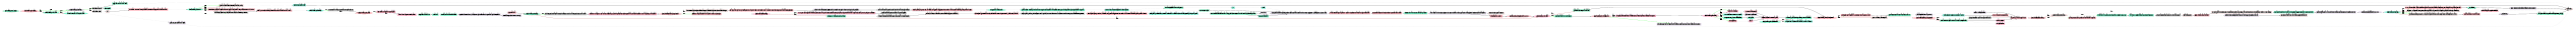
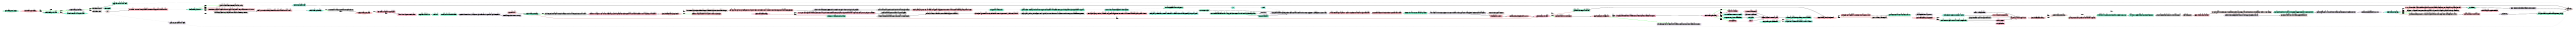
  digraph {
    rankdir=LR
    node [color=gray40 fillcolor=lightpink style=filled shape=box]
    edge [style=bold]
    "ArthurRank5Convo6 begins." [color=red fillcolor=aquamarine shape=""]
    n2 [color=red label="Check boolean ArthurFamily" shape=""]
    n3 [color=purple fillcolor=lightgrey label="Check boolean ArthurDating" shape=""]
    n4 [fillcolor=aquamarine label="Check boolean ArthurSkana" shape=""]
    n5 [fillcolor=lightgrey label="Ehi, dolcezza. Ci sei?"]
    n6 [fillcolor=lightgrey label="Ehi, Drifter. Ci sei?"]
    "Chat ends. Next chat will be ArthurSkana." [fillcolor=aquamarine shape=""]
    n8 [fillcolor=aquamarine label="Che succede?"]
    n9 [color=red fillcolor=aquamarine label="Scusa, bello. Un'altra volta. [Fine.]"]
    n10 [color=red fillcolor=lightgrey label="Sì?"]
    n11 [color=purple fillcolor=lightgrey label="Scusa, non posso chattare ora. [Fine]"]
    n12 [color=red label="Tu sei stato... Non sono l'uomo più facile da conoscere. Hai sopportato il mio fare evasivo."]
    "Chat ends." [color=red fillcolor=lightgrey shape=""]
    n14 [fillcolor=aquamarine label="Check boolean ArthurDuviri" shape=""]
    n15 [label="A essere sincero, ho fatto la stessa cosa con te riguardo a ciò che mi ha reso quello che sono. Duviri, e tutto..."]
    n16 [fillcolor=lightgrey label="Parlare degli aspetti oscuri del passato non è facile o divertente per nessuno."]
    n17 [color=red fillcolor=lightgrey label="Sì. Era ora che ti facessi crescere gli attributi, cowboy."]
    n18 [label="Beh, il punto è che sei stato paziente e hai cercato di farmi dire tutta la storia..."]
    n19 [color=purple fillcolor=aquamarine label="E subito? Ho cambiato idea."]
    n20 [color=purple fillcolor=aquamarine label="Check boolean ArthurFamily" shape=""]
    n21 [fillcolor=lightgrey label="su come sono arrivato qui, come mai sono quello che sono,"]
    n22 [color=red label="Check boolean ArthurSkana" shape=""]
    n23 [color=purple label="il resto della storia riguardo questa spada,"]
    n24 [color=purple label="e tutto il resto di questo orrendo casino..."]
    n25 [color=red fillcolor=aquamarine label="Preparati una tazza di tè."]
    n26 [fillcolor=aquamarine label="O una birra."]
    n27 [fillcolor=aquamarine label="In realtà, una birra sarebbe l'ideale."]
    n28 [color=purple fillcolor=lightgrey label="Cercherò di essere breve. Sol sa che non voglio soffermarmi su questa roba più del necessario."]
    n29 [label="*Apre una birra.*"]
    n30 [color=purple fillcolor=lightgrey label="Prenditi il tempo che ti serve. Io sono qui."]
    n31 [color=red fillcolor=aquamarine label="Check boolean ArthurFamily" shape=""]
    n32 [fillcolor=lightgrey label="Ti ho detto perché ho lasciato l'esercito britannico. Non ti ho mai detto perché mi sono arruolato."]
    n33 [color=purple label="Check boolean ArthurSkana" shape=""]
    n34 [color=purple label="Quando ero un ragazzino, c'era un amico d'infanzia più grande di qualche anno che frequentava la scuola mia e di Eleanor. Viveva a qualche porta di distanza."]
-   n35 [fillcolor=aquamarine label="Questa mia skana di cui volevi sapere."]
+   n35 [label="Questa mia skana di cui volevi sapere."]
    n36 [color=red fillcolor=aquamarine label="La bandana che tengo sulla mia lama?"]
    n37 [label="Check boolean EleanorChristopherTold" shape=""]
    n38 [label="Check boolean ArthurSkanaEntrati" shape=""]
    n39 [color=red label="Check boolean ArthurChristopherTold" shape=""]
    n40 [label="Eleanor mi ha già raccontato la sua parte di storia con Christopher."]
    n41 [color=red fillcolor=lightgrey label="Il suo nome era Christopher. Difendeva sempre i bambini del quartiere che ne avevano bisogno."]
    n42 [color=purple fillcolor=lightgrey label="Ti ho detto come l'ho avuta. Entrati mi ha trafitto con essa. Poco dopo avermi trasformato in questo..."]
    n43 [color=purple label="L'ho presa quando Entrati mi ha trafitto con essa. Poco dopo avermi trasformato in questo..."]
    n44 [color=red label="Christopher me l'ha regalata... per essermi unito ai Crimson Watch."]
    n45 [color=red fillcolor=lightgrey label="Avevo... un amico, tanto tempo fa."]
    n46 [color=purple label="Check boolean EleanorDating" shape=""]
    n47 [color=red label="Era più grande, più forte, più intelligente. Uno di quei tizi che vorresti vedere sotto a un camion se non fosse sempre così dannatamente GENTILE."]
    n48 [fillcolor=aquamarine label="Check boolean ArthurSkanaBandana" shape=""]
    n49 [color=purple label="Check boolean ArthurDating" shape=""]
    n50 [color=red fillcolor=aquamarine label="Aveva intenzione di darmelo la sera del mio arrivo."]
    n51 [color=red label="Check boolean EleanorChristopherTold" shape=""]
    n52 [color=purple label="Io... non potrò mai ringraziarti abbastanza per essere stato lì per lei. Per essere finalmente quel qualcuno che potrebbe aiutarla a superare ciò che ha perso in quel giorno maledetto."]
    n53 [fillcolor=aquamarine label="Quel giorno... lei ha perso molto più di me."]
    n54 [color=purple fillcolor=lightgrey label="In breve? Volevo tantissimo ESSERE come lui, crescendo. Ho seguito le sue orme in ogni modo possibile."]
    n55 [color=purple fillcolor=aquamarine label="Ma quando mi hai chiesto della bandana, ho evitato il discorso."]
    n56 [fillcolor=aquamarine label="Ma non è la spada che è importante per me. È la bandana."]
    n57 [fillcolor=aquamarine label="Un supereroe sexy, robusto e affascinante?"]
    n58 [label="Un tostapane? :P"]
    n59 [color=purple label="La parola è \"warframe\"."]
    n60 [color=purple fillcolor=aquamarine label="Tu. Tu sei soltanto TU. Dentro. Dove conta."]
    n61 [color=purple fillcolor=lightgrey label="Stava aspettando me... al posto suo."]
    n62 [fillcolor=lightgrey label="Christopher? Eleanor mi ha detto parte della storia."]
    n63 [color=red fillcolor=aquamarine label="Doveva essere un regalo. Non è mai riuscito a consegnarmelo."]
    n64 [fillcolor=lightgrey label="Sembra che abbiate perso entrambi una persona speciale."]
    n65 [fillcolor=lightgrey label="Ma sembra che entrambi abbiate perso una persona a cui tenevate molto."]
    n66 [fillcolor=lightgrey label="Ho avuto la fortuna di poter dire che il mio idolo era il mio migliore amico."]
    n67 [fillcolor=aquamarine label="Heh. Grazie."]
    n68 [color=purple label="Ha, ha."]
    n69 [label="Io... non mi ci abituerò mai."]
    n70 [color=purple fillcolor=lightgrey label="Grazie. Devo ricordarmelo."]
    n71 [color=purple fillcolor=aquamarine label="Quello che gli è successo non è colpa tua, Arthur."]
    n72 [color=purple fillcolor=lightgrey label="Oddio... mi dispiace tanto."]
    n73 [label="La guerra porta via il meglio di noi."]
    n74 [color=purple label="Cosa è successo?"]
    n75 [color=purple label="Mi dispiace tanto."]
    n76 [color=red fillcolor=lightgrey label="Era un caro amico e lo ammiravo come un fratello maggiore. Lo idolatravo."]
    n77 [label="Quindi quando partì per servire Sua Maestà, non appena fu maggiorenne? Non vedevo l'ora di essere abbastanza grande per fare lo stesso."]
    n78 [color=purple label="Beh. Ecco come ho ottenuto la spada."]
    n79 [color=red label="Lo so. Ma è mio dovere continuare."]
    n80 [label="Check boolean EleanorDating" shape=""]
    n81 [label="Christopher rappresentava tutto ciò che desideravo essere in questo mondo - nobile, eroico, altruista."]
-   n82 [fillcolor=aquamarine label="Non importava il fatto che lui..." shape=ellipse]
+   n82 [fillcolor=aquamarine label="Non importava il fatto che lui..."]
    n83 [label="Grazie per esserci stato per lei. Per averla aiutata a superarlo."]
    n84 [color=red fillcolor=lightgrey label="Check boolean ArthurDating" shape=""]
    n85 [fillcolor=lightgrey label="Era più grande, più forte, più intelligente. Uno di quei tizi che vorresti vedere sotto a un camion se non fosse sempre così dannatamente GENTILE."]
    n86 [fillcolor=aquamarine label="Guarda, Drifter... Questa parte di storia non è compito mio raccontarla. Ma di Eleanor. Però posso dirti che quando Christopher è andato in guerra..."]
    n87 [fillcolor=aquamarine label="Ma a volte un vecchio fantasma può essere il benvenuto."]
    n88 [fillcolor=aquamarine label="Mi hai aiutato a superare molto di quel dolore, essendo qui per me."]
    n89 [color=red label="Quindi quando partì per servire Sua Maestà, non appena fu maggiorenne? Non vedevo l'ora di essere abbastanza grande per fare lo stesso."]
    n90 [color=purple fillcolor=aquamarine label="Non ero l'unico a essere dispiaciuto di vederlo partire."]
    n91 [fillcolor=lightgrey label="Ci ricorda perché siamo ancora qui. Chi eravamo prima."]
    n92 [color=purple fillcolor=aquamarine label="Immagina la povera Eleanor, costretta a vedere sia il suo fidanzato che suo fratello gemello partire per la guerra."]
    n93 [color=red fillcolor=aquamarine label="Deve aver significato davvero molto per te."]
    n94 [color=red fillcolor=aquamarine label="Cos'è successo dopo?"]
    n95 [color=red fillcolor=lightgrey label="Chi abbiamo perso."]
    n96 [color=red fillcolor=aquamarine label="Non si è mai fidata delle autorità. Ma dopo quello che è successo a noi due? Non lo avrebbe mai più fatto."]
    n97 [color=purple fillcolor=aquamarine label="Sì."]
    n98 [color=purple fillcolor=lightgrey label="Christopher aveva fatto qualche giochetto. Era riuscito a farmi entrare nel suo stesso reggimento. 3° Battaglione, Crismon Watch."]
    n99 [label="E per chi stiamo ancora lottando."]
    n100 [fillcolor=aquamarine label="Non posso biasimarla."]
    n101 [color=purple fillcolor=lightgrey label="Non mi dire."]
    n102 [color=purple fillcolor=aquamarine label=" Molto."]
    n103 [label="Ma una settimana prima di partire... c'è stato un incidente. Una bomba sul ciglio della strada."]
    n104 [color=red fillcolor=lightgrey label="Io... non ho mai avuto nessuno per cui combattere. Non fino a poco tempo fa. Uno dei motivi per cui mi chiamano \"Drifter\", ovvero ramingo."]
    n105 [color=purple fillcolor=lightgrey label="Ho finito le birre immaginarie da bere. Ora ho bisogno di prenderne una vera."]
    n106 [label="E come tanti ammirevoli uomini e donne? Come tanti bravi soldati?"]
    n107 [fillcolor=aquamarine label="Non saprei dire chi di noi due ha avuto l'esperienza peggiore. Entrambi. O nessuno dei due."]
    n108 [color=red fillcolor=lightgrey label="Non è che tu abbia avuto una vita tanto meglio della mia, eh?"]
    n109 [color=red fillcolor=aquamarine label="Divenne solo un altro numero sulla lista di qualcuno."]
    n110 [color=purple fillcolor=lightgrey label="Creazioni della guerra, ma in modi diversi. Abbiamo entrambi perso molto nelle nostre vite."]
    n111 [color=purple fillcolor=lightgrey label="Ma ero ancora solo uno sciocco ingenuo. E io, come un idiota, ero fin troppo ansioso di raccogliere il testimone che aveva lasciato..."]
    n112 [color=purple fillcolor=lightgrey label="Boolean ArthurBandanaTold is now true." shape=""]
    n113 [color=red label="Mi dispiace tanto, Arthur..."]
    n114 [color=red fillcolor=lightgrey label="Nessuno vince in guerra. Nessuno."]
    n115 [color=purple fillcolor=aquamarine label="Check boolean ArthurDating" shape=""]
    n116 [label="Boolean ArthurChristopherTold is now true." shape=""]
    n117 [color=red label="Io... sì. Ma. Non è stato... facile. Ci beviamo qualcosa? Tu e io? Poi andiamo a cercare un posto tranquillo dove parlare di persona?"]
    n118 [color=red fillcolor=lightgrey label="Abbiamo entrambi perso molto, sì. Ma guarda quanto abbiamo trovato. Degli amici. Una famiglia. E l'un l'altro."]
    n119 [color=red fillcolor=lightgrey label="Hai perso... una persona? Tutto questo casino riguardava *una* persona? Mi aspettavo qualcosa di molto più drammatico."]
    n120 [color=red fillcolor=aquamarine label="+20 Chemistry" shape=""]
    n121 [label="Guarda cosa siamo riusciti a fare qui."]
    n122 [label="Levati dalle palle, completo imbecille."]
    n123 [color=purple fillcolor=lightgrey label="Amore, niente mi renderebbe più felice in questo momento."]
    n124 [color=purple fillcolor=lightgrey label="+20 Chemistry" shape=""]
    n125 [color=red fillcolor=aquamarine label="Hai ragione. Basta con questa merda deprimente, per oggi."]
    "ArthurRank5Convo6 begins." -> n2 [style=dotted]
    n2 -> n3 [color=green label=true]
    n2 -> n4 [color=brown label=false]
    n3 -> n5 [color=green label=true]
    n3 -> n6 [color=brown label=false style=dotted]
    n4 -> n3 [color=green label=true]
    n4 -> "Chat ends. Next chat will be ArthurSkana." [color=brown label=false]
    n5 -> n8
    n5 -> n9
    n6 -> n10 [style=dotted]
    n6 -> n11 [style=dotted]
    n8 -> n12 [style=dotted]
    n9 -> "Chat ends." [style=dotted]
    n10 -> n12
    n11 -> "Chat ends." [style=dotted]
    n12 -> n14 [style=dotted]
    n14 -> n15 [color=green label=true]
    n14 -> n16 [color=green label=true style=dotted]
    n14 -> n16 [color=brown label=false style=dotted]
    n14 -> n17 [color=green label=true]
    n14 -> n17 [color=brown label=false]
    n15 -> n18 [style=dotted]
    n16 -> n18
    n17 -> n19 [style=dotted]
    n18 -> n20 [style=dotted]
    n19 -> "Chat ends."
    n20 -> n21 [color=green label=true]
    n20 -> n22 [color=brown label=false style=dotted]
    n21 -> n22
    n22 -> n23 [color=green label=true style=dotted]
    n22 -> n24 [color=brown label=false style=dotted]
    n23 -> n24
    n24 -> n25 [style=dotted]
    n25 -> n26
    n26 -> n27 [style=dotted]
    n27 -> n28
    n28 -> n29 [style=dotted]
    n28 -> n30
    n29 -> n31
    n30 -> n31 [style=dotted]
    n31 -> n32 [color=green label=true]
    n31 -> n33 [color=brown label=false]
    n32 -> n34
    n33 -> n35 [color=green label=true]
    n33 -> n36 [color=brown label=false]
    n34 -> n37
    n35 -> n38
    n36 -> n39
    n37 -> n40 [color=green label=true]
    n37 -> n41 [color=brown label=false style=dotted]
    n38 -> n42 [color=green label=true]
    n38 -> n43 [color=brown label=false style=dotted]
    n39 -> n44 [color=green label=true style=dotted]
    n39 -> n45 [color=brown label=false]
    n40 -> n46 [style=dotted]
    n41 -> n47
    n42 -> n48 [style=dotted]
    n43 -> n49
    n44 -> n50
    n45 -> n51 [style=dotted]
    n46 -> n52 [color=green label=true style=dotted]
    n46 -> n53 [color=brown label=false]
    n47 -> n54
    n48 -> n55 [color=green label=true style=dotted]
    n48 -> n56 [color=brown label=true]
    n49 -> n57 [color=green label=true]
    n49 -> n58 [color=green label=true]
    n49 -> n58 [color=brown label=false style=dotted]
    n49 -> n59 [color=green label=true]
    n49 -> n59 [color=brown label=false]
    n49 -> n60 [color=green label=true style=dotted]
    n49 -> n60 [color=brown label=false style=dotted]
    n50 -> n61 [style=dotted]
    n51 -> n62 [color=green label=true style=dotted]
    n51 -> n63 [color=brown label=false]
    n52 -> n64
    n53 -> n65 [style=dotted]
    n54 -> n66
    n55 -> n39 [style=dotted]
    n56 -> n39 [style=dotted]
    n57 -> n67
    n58 -> n68 [style=dotted]
    n59 -> n69 [style=dotted]
    n60 -> n70 [style=dotted]
    n61 -> n71 [style=dotted]
    n61 -> n72 [style=dotted]
    n62 -> n73
    n63 -> n74
    n63 -> n75 [style=dotted]
    n64 -> n76 [style=dotted]
    n65 -> n76
    n66 -> n77
    n67 -> n78
    n68 -> n78
    n69 -> n78
    n70 -> n78
    n71 -> n79
    n72 -> n73
    n73 -> n80 [style=dotted]
    n74 -> n73
    n75 -> n73 [style=dotted]
    n76 -> n81
    n77 -> n82 [style=dotted]
    n78 -> n56
    n79 -> n73
    n80 -> n83 [color=green label=true style=dotted]
    n80 -> n84 [color=brown label=false]
    n81 -> n85
    n82 -> n86 [style=dotted]
    n83 -> n87 [style=dotted]
    n84 -> n87 [color=brown label=false style=dotted]
    n84 -> n88 [color=green label=true style=dotted]
    n85 -> n89 [style=dotted]
    n86 -> n90 [style=dotted]
    n87 -> n91 [style=dotted]
    n88 -> n87
    n89 -> n92 [style=dotted]
    n90 -> n93 [style=dotted]
    n90 -> n94 [style=dotted]
    n91 -> n95 [style=dotted]
    n92 -> n96 [style=dotted]
    n93 -> n97 [style=dotted]
    n94 -> n98
    n95 -> n99
    n96 -> n100
    n96 -> n101
    n97 -> n102 [style=dotted]
    n98 -> n103 [style=dotted]
    n99 -> n104
    n99 -> n105 [style=dotted]
    n100 -> n98
    n101 -> n98 [style=dotted]
    n102 -> n98 [style=dotted]
    n103 -> n106 [style=dotted]
    n104 -> n107 [style=dotted]
    n105 -> n108
    n106 -> n109 [style=dotted]
    n107 -> n110
    n108 -> n110 [style=dotted]
    n109 -> n111 [style=dotted]
    n110 -> n112 [style=dotted]
    n111 -> n113
    n111 -> n114 [style=dotted]
    n112 -> n115 [style=dotted]
    n113 -> n116
    n114 -> n116 [style=dotted]
    n115 -> n117 [color=green label=true style=dotted]
    n115 -> n118 [color=green label=true]
    n115 -> n118 [color=brown label=false]
    n115 -> n119 [color=green label=true]
    n115 -> n119 [color=brown label=false]
    n116 -> n33
    n117 -> n120
    n118 -> n121
    n119 -> n122 [style=dotted]
    n120 -> n123
    n121 -> n124 [style=dotted]
    n122 -> "Chat ends." [style=dotted]
    n123 -> "Chat ends."
    n124 -> n125
    n125 -> "Chat ends."
  }
